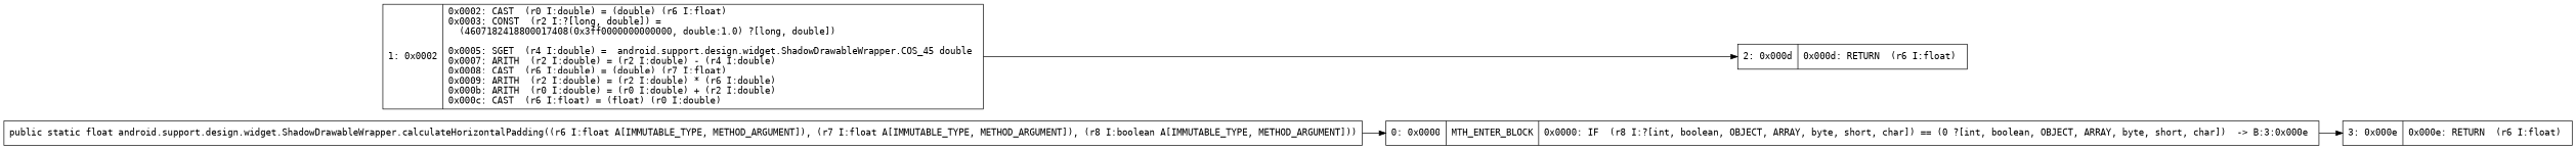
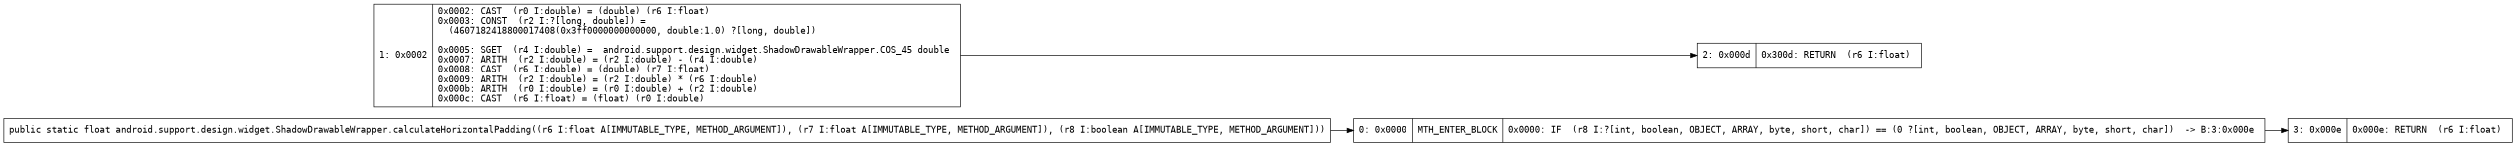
  digraph {
    fontname="DejaVu Sans Mono"
    rankdir=LR
    node [fontname="DejaVu Sans Mono" shape=record]
    edge [fontname="DejaVu Sans Mono"]
    n1 [label="{0\:\ 0x0000|MTH_ENTER_BLOCK\l|0x0000: IF  (r8 I:?[int, boolean, OBJECT, ARRAY, byte, short, char]) == (0 ?[int, boolean, OBJECT, ARRAY, byte, short, char])  \-\> B:3:0x000e \l}"]
    n2 [label="{3\:\ 0x000e|0x000e: RETURN  (r6 I:float) \l}"]
    n3 [label="{1\:\ 0x0002|0x0002: CAST  (r0 I:double) = (double) (r6 I:float) \l0x0003: CONST  (r2 I:?[long, double]) = \l  (4607182418800017408(0x3ff0000000000000, double:1.0) ?[long, double])\l \l0x0005: SGET  (r4 I:double) =  android.support.design.widget.ShadowDrawableWrapper.COS_45 double \l0x0007: ARITH  (r2 I:double) = (r2 I:double) \- (r4 I:double) \l0x0008: CAST  (r6 I:double) = (double) (r7 I:float) \l0x0009: ARITH  (r2 I:double) = (r2 I:double) * (r6 I:double) \l0x000b: ARITH  (r0 I:double) = (r0 I:double) + (r2 I:double) \l0x000c: CAST  (r6 I:float) = (float) (r0 I:double) \l}"]
-   n4 [label="{2\:\ 0x000d|0x000d: RETURN  (r6 I:float) \l}"]
+   n4 [label="{2\:\ 0x000d|0x300d: RETURN  (r6 I:float) \l}"]
    n5 [label="{public static float android.support.design.widget.ShadowDrawableWrapper.calculateHorizontalPadding((r6 I:float A[IMMUTABLE_TYPE, METHOD_ARGUMENT]), (r7 I:float A[IMMUTABLE_TYPE, METHOD_ARGUMENT]), (r8 I:boolean A[IMMUTABLE_TYPE, METHOD_ARGUMENT])) }"]
    n1 -> n2
    n3 -> n4
    n5 -> n1
  }
